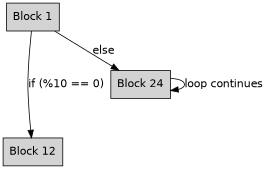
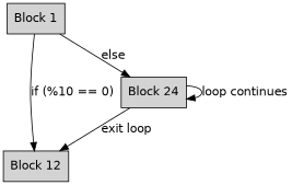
  digraph {
    fontname="DejaVu Sans"
    node [fontname="DejaVu Sans" shape=box style=filled]
    edge [fontname="DejaVu Sans"]
    n1 [label="Block 1"]
    n2 [label="Block 12"]
    n3 [label="Block 24"]
    n1 -> n2 [label="if (%10 == 0)"]
    n1 -> n3 [label=else]
+   n3 -> n2 [label="exit loop"]
    n3 -> n3 [label="loop continues"]
  }
